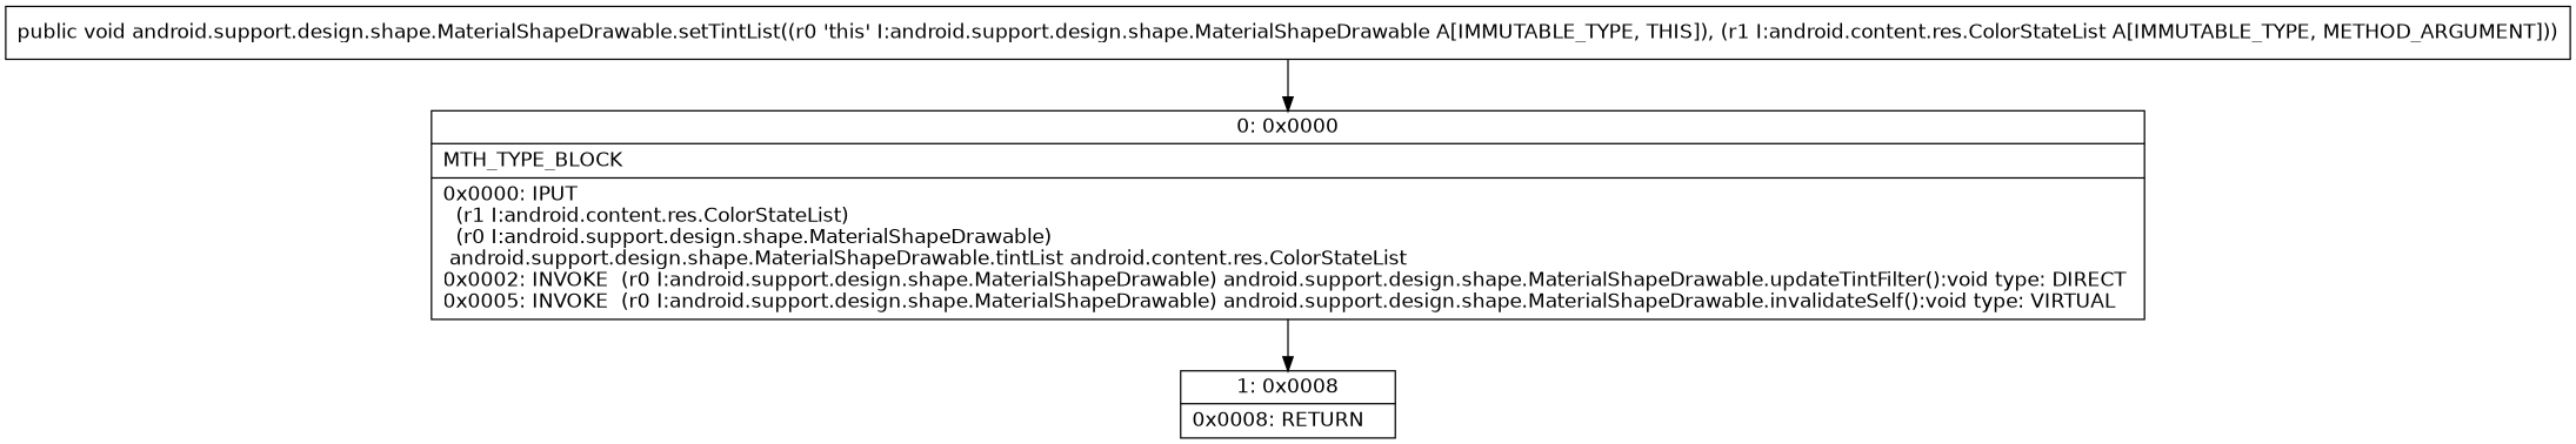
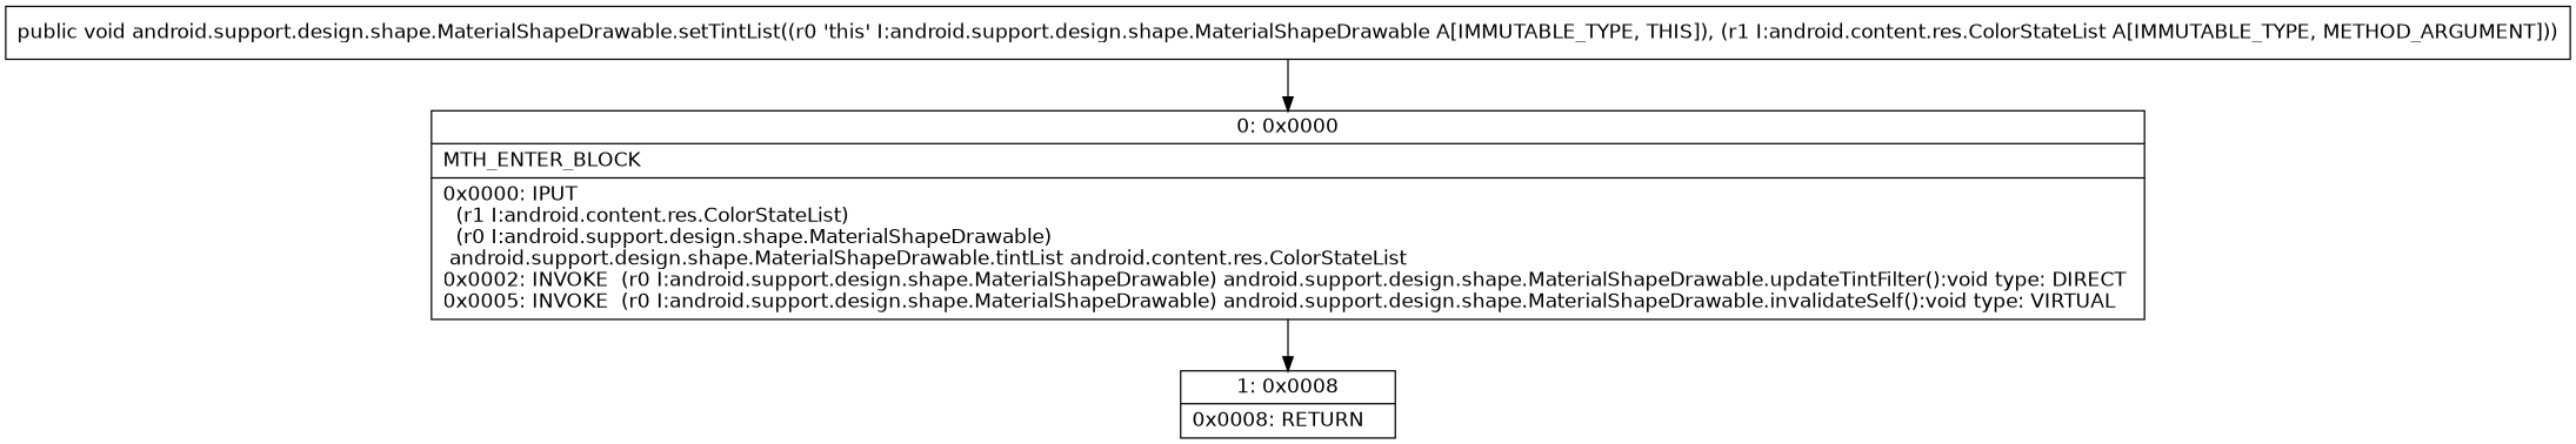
  digraph {
    fontname="DejaVu Sans"
    node [shape=record fontname="DejaVu Sans"]
    edge [fontname="DejaVu Sans"]
-   n1 [label="{0\:\ 0x0000|MTH_TYPE_BLOCK\l|0x0000: IPUT  \l  (r1 I:android.content.res.ColorStateList)\l  (r0 I:android.support.design.shape.MaterialShapeDrawable)\l android.support.design.shape.MaterialShapeDrawable.tintList android.content.res.ColorStateList \l0x0002: INVOKE  (r0 I:android.support.design.shape.MaterialShapeDrawable) android.support.design.shape.MaterialShapeDrawable.updateTintFilter():void type: DIRECT \l0x0005: INVOKE  (r0 I:android.support.design.shape.MaterialShapeDrawable) android.support.design.shape.MaterialShapeDrawable.invalidateSelf():void type: VIRTUAL \l}"]
+   n1 [label="{0\:\ 0x0000|MTH_ENTER_BLOCK\l|0x0000: IPUT  \l  (r1 I:android.content.res.ColorStateList)\l  (r0 I:android.support.design.shape.MaterialShapeDrawable)\l android.support.design.shape.MaterialShapeDrawable.tintList android.content.res.ColorStateList \l0x0002: INVOKE  (r0 I:android.support.design.shape.MaterialShapeDrawable) android.support.design.shape.MaterialShapeDrawable.updateTintFilter():void type: DIRECT \l0x0005: INVOKE  (r0 I:android.support.design.shape.MaterialShapeDrawable) android.support.design.shape.MaterialShapeDrawable.invalidateSelf():void type: VIRTUAL \l}"]
    n2 [label="{1\:\ 0x0008|0x0008: RETURN   \l}"]
    n3 [label="{public void android.support.design.shape.MaterialShapeDrawable.setTintList((r0 'this' I:android.support.design.shape.MaterialShapeDrawable A[IMMUTABLE_TYPE, THIS]), (r1 I:android.content.res.ColorStateList A[IMMUTABLE_TYPE, METHOD_ARGUMENT])) }"]
    n1 -> n2
    n3 -> n1
  }
